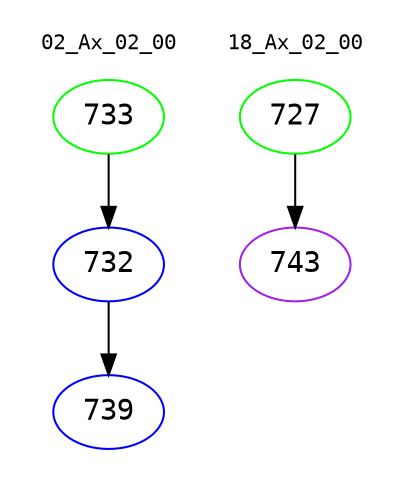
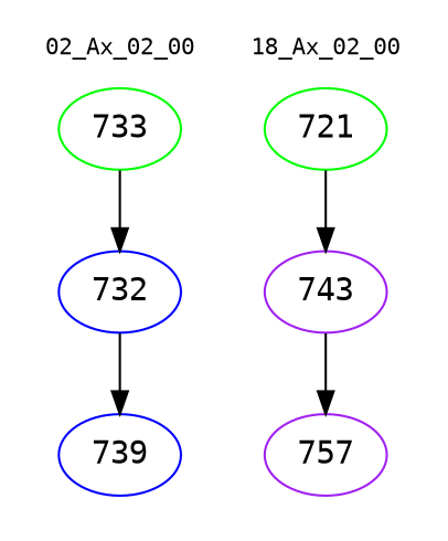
  digraph {
    fontname="DejaVu Sans Mono"
    node [color=blue fontname="DejaVu Sans Mono"]
    edge [color=black fontname="DejaVu Sans Mono"]
    n1 [label=732]
    n2 [label=739]
    n3 [color=green label=733]
    n4 [color=purple label=743]
-   n5 [color=green label=727]
+   n5 [color=green label=721]
+   n6 [color=purple label=757]
    subgraph cluster_1 {
      color=white
      fontsize=10
      label="02_Ax_02_00"
      n1
      n2
      n3
    }
    subgraph cluster_2 {
      color=white
      fontsize=10
      label="18_Ax_02_00"
      n4
      n5
+     n6
    }
    n1 -> n2
    n3 -> n1
+   n4 -> n6
    n5 -> n4
  }
